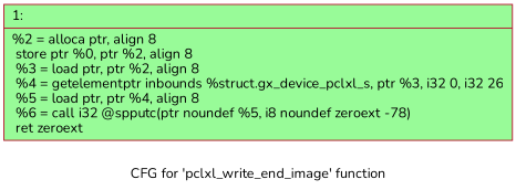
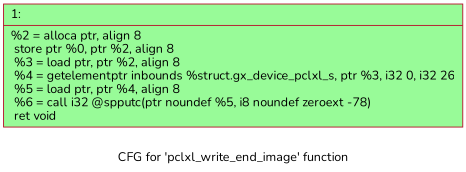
  digraph {
    label="CFG for 'pclxl_write_end_image' function"
    fontname=Nunito
-   n1 [color="#b70d28ff" fillcolor=palegreen fontname=Nunito label="{1:\l|  %2 = alloca ptr, align 8\l  store ptr %0, ptr %2, align 8\l  %3 = load ptr, ptr %2, align 8\l  %4 = getelementptr inbounds %struct.gx_device_pclxl_s, ptr %3, i32 0, i32 26\l  %5 = load ptr, ptr %4, align 8\l  %6 = call i32 @spputc(ptr noundef %5, i8 noundef zeroext -78)\l  ret zeroext\l}" shape=record style=filled]
+   n1 [color="#b70d28ff" fillcolor=palegreen fontname=Nunito label="{1:\l|  %2 = alloca ptr, align 8\l  store ptr %0, ptr %2, align 8\l  %3 = load ptr, ptr %2, align 8\l  %4 = getelementptr inbounds %struct.gx_device_pclxl_s, ptr %3, i32 0, i32 26\l  %5 = load ptr, ptr %4, align 8\l  %6 = call i32 @spputc(ptr noundef %5, i8 noundef zeroext -78)\l  ret void\l}" shape=record style=filled]
  }
